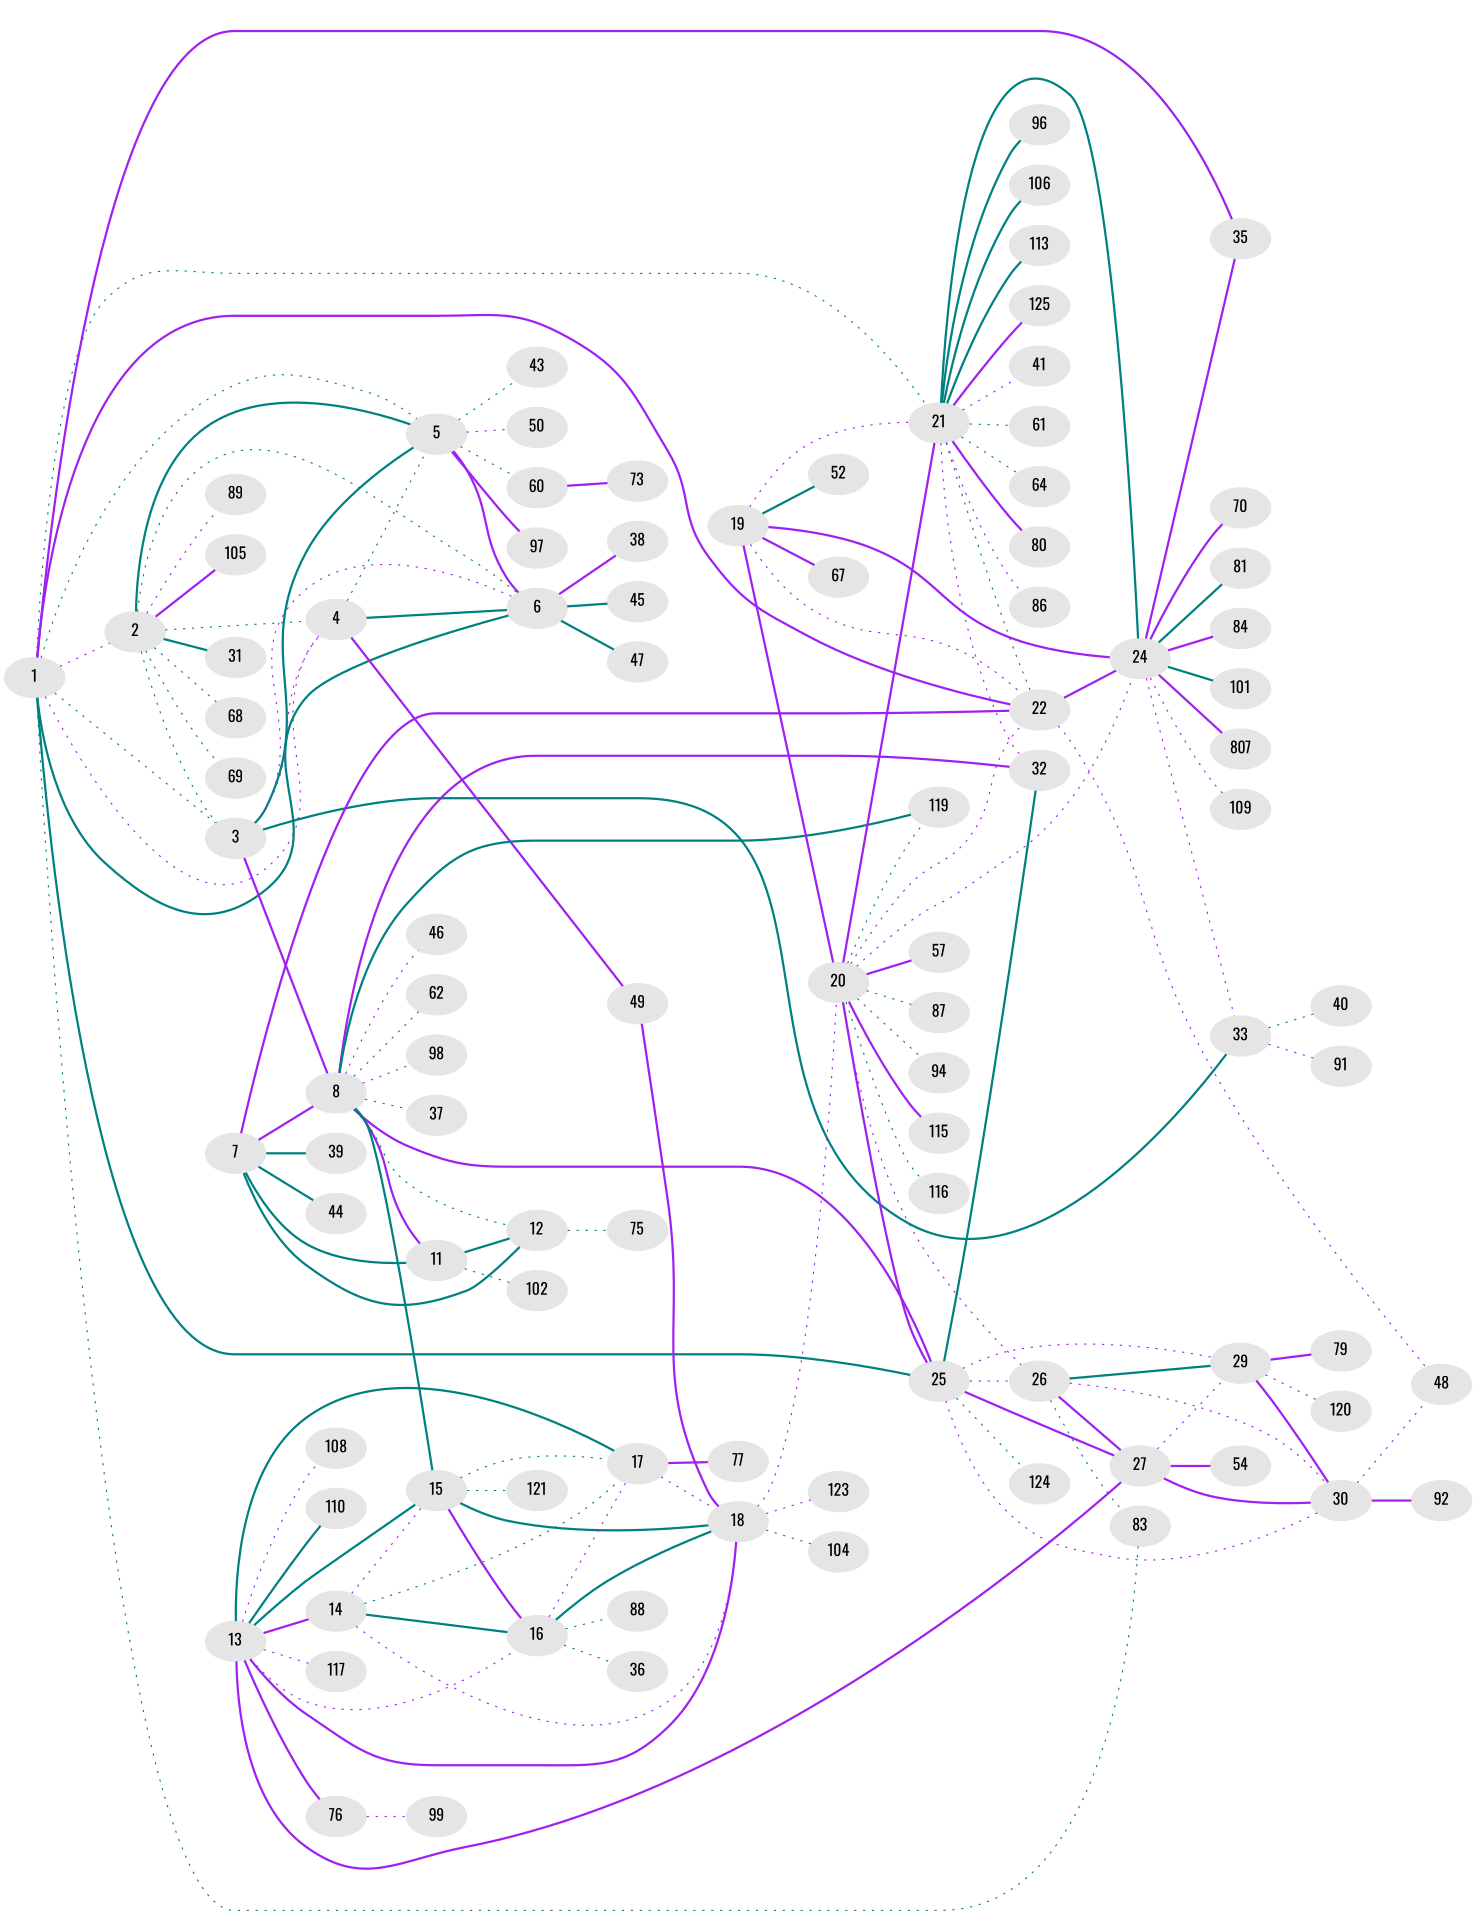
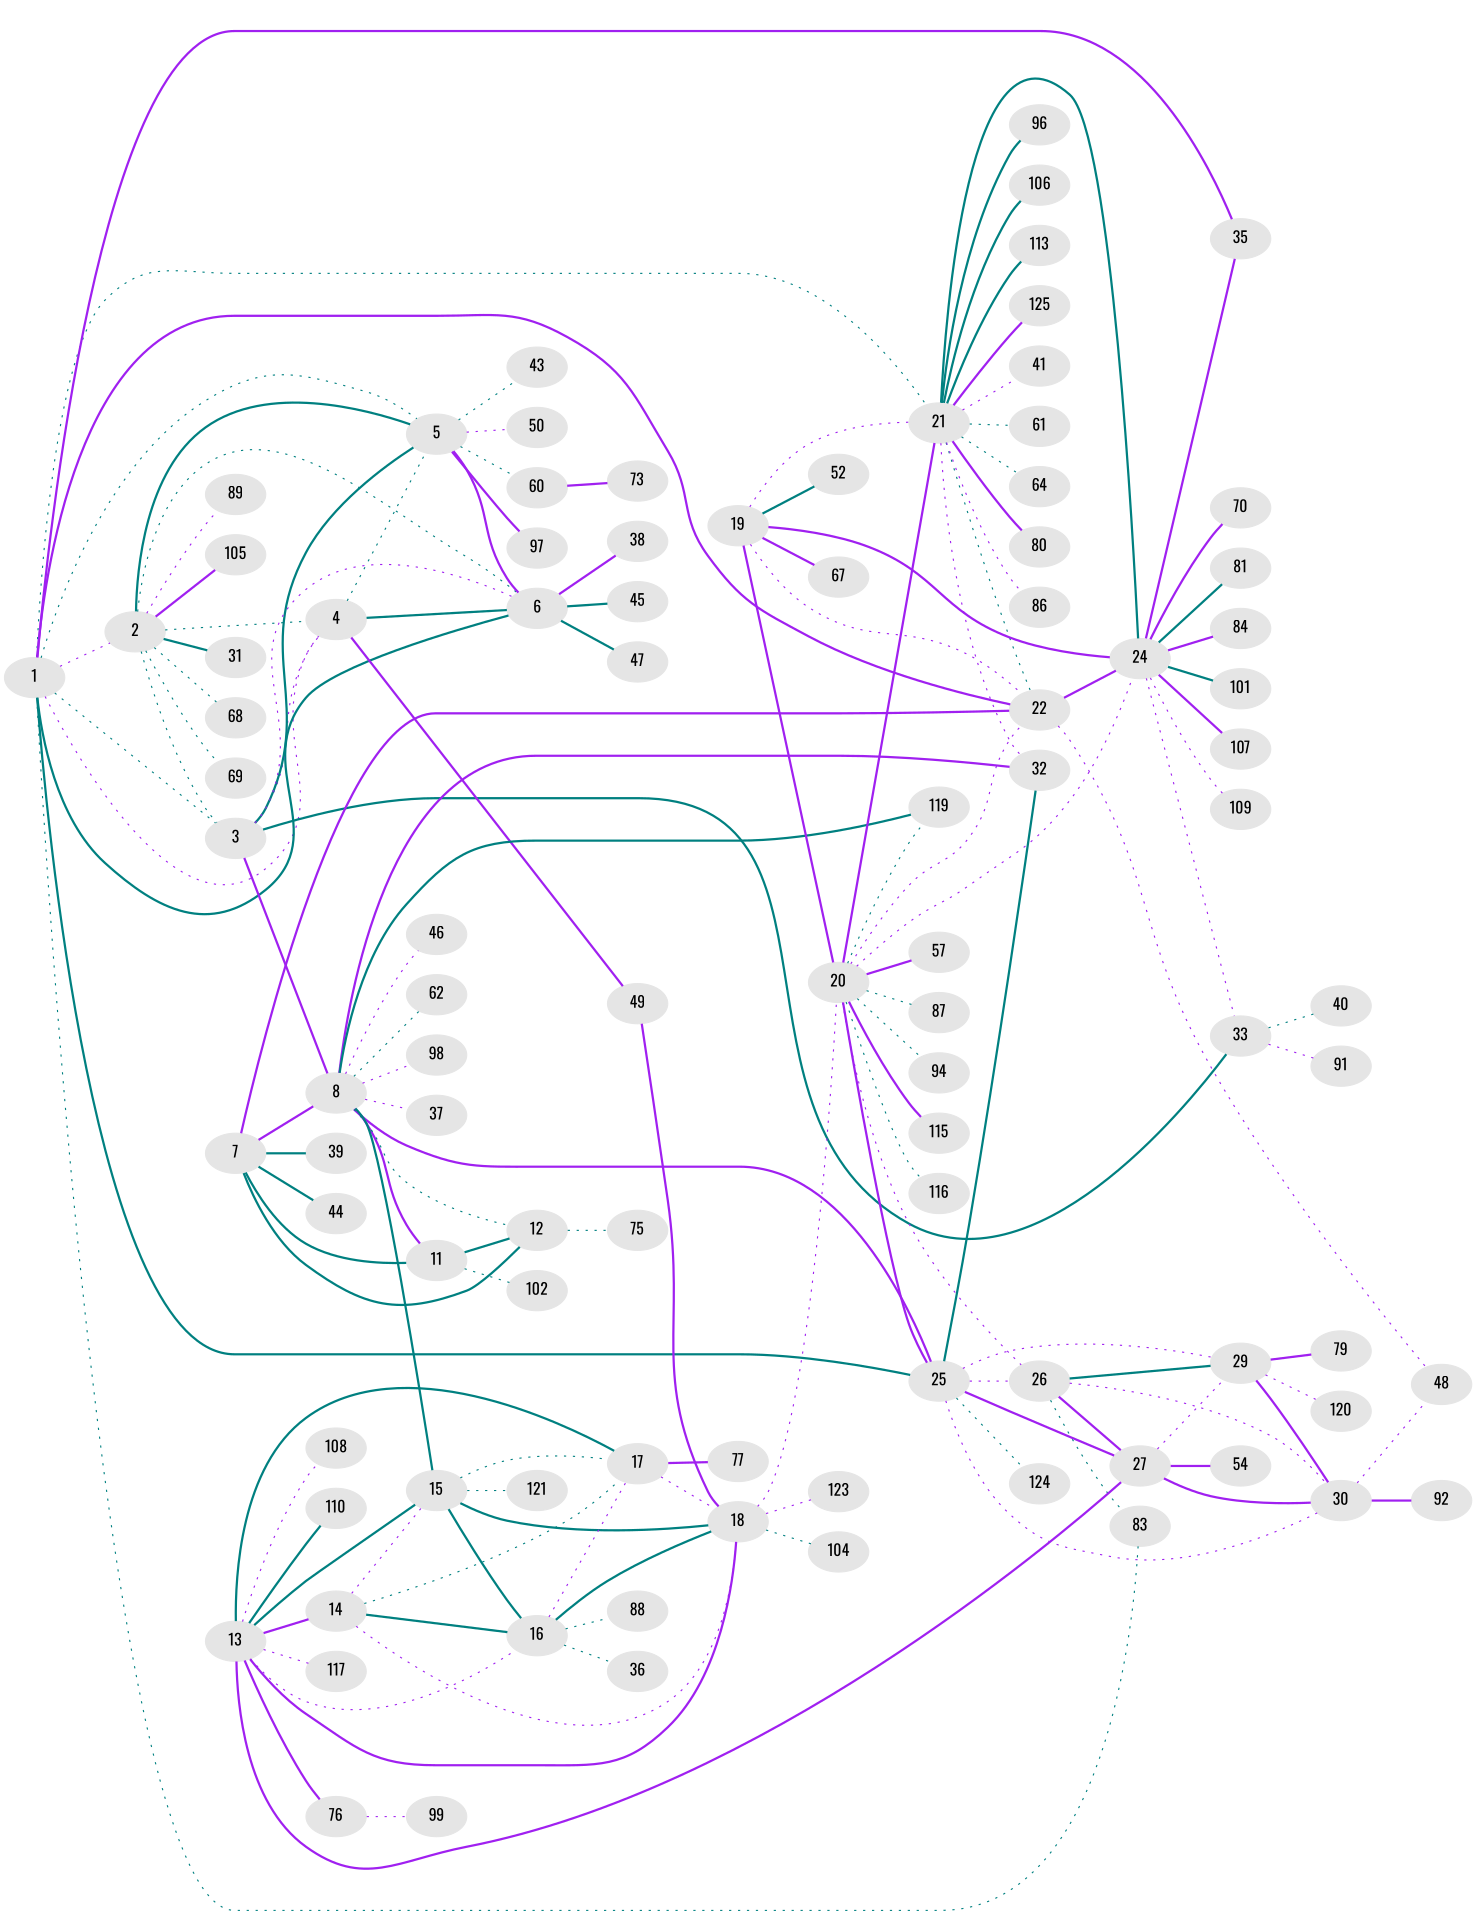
  graph {
    fontname=Oswald
    rankdir=LR
    node [color=gray90 fontname=Oswald style=filled]
    edge [color=purple fontname=Oswald style=bold]
    1 [super="+71"]
    2 [super="+53"]
    3
    4 [super="+51"]
    5 [super="+90"]
    6 [super="+66"]
    21 [super="+23"]
    22 [super="+93"]
    25 [super="+28"]
    35 [super="+56"]
    83 [super="+85"]
    31
    68
    69
    89
    105
    8 [super="+10"]
    33 [super="+114"]
    49
    43
    50
    60
    97
    38
    45
    47
    32 [super="+55"]
    24 [super="+103"]
    41
    61
    64
    80
    86
    96
    106
    113
    125
    48 [super="+58"]
    27 [super="+65"]
    26
    29
    30 [super="+34"]
    124
    11 [super="+100"]
    12
    15
    37
    46
    62
    98 [super="+112"]
    119
    18 [super="+42"]
    20 [super="+111"]
    104
    123
    91
    40
    73
    7 [super="+9"]
    39 [super="+74"]
    44
    102
    75
    16 [super="+82"]
    17 [super="+95"]
    121
    13 [super="+72"]
    14 [super="+63"]
    76 [super="+78"]
    108
    110
    117
    36 [super="+59"]
    88
    77
    54
    99
    57
    87 [super="+122"]
    94
    115
    116
    19
    52
    67
    70
    81
    84
    101
-   107 [label=807]
+   107
    109
    79 [super="+118"]
    120
    92
    1 -- 2 [style=dotted]
    1 -- 3 [color=teal style=dotted]
    1 -- 4 [style=dotted]
    1 -- 5 [color=teal style=dotted]
    1 -- 6 [color=teal]
    1 -- 21 [color=teal style=dotted]
    1 -- 22
    1 -- 25 [color=teal]
    1 -- 35
    1 -- 83 [color=teal style=dotted]
    2 -- 3 [color=teal style=dotted]
    2 -- 4 [color=teal style=dotted]
    2 -- 5 [color=teal]
    2 -- 6 [color=teal style=dotted]
    2 -- 31 [color=teal]
    2 -- 68 [color=teal style=dotted]
    2 -- 69 [color=teal style=dotted]
    2 -- 89 [style=dotted]
    2 -- 105
    3 -- 4 [style=dotted]
    3 -- 5 [color=teal]
    3 -- 6 [style=dotted]
    3 -- 8
    3 -- 33 [color=teal]
    4 -- 5 [color=teal style=dotted]
    4 -- 6 [color=teal]
    4 -- 49
    5 -- 6
    5 -- 43 [color=teal style=dotted]
    5 -- 50 [style=dotted]
    5 -- 60 [color=teal style=dotted]
    5 -- 97
    6 -- 38
    6 -- 45 [color=teal]
    6 -- 47 [color=teal]
    21 -- 22 [color=teal style=dotted weight=2]
    21 -- 32 [style=dotted]
    21 -- 24 [color=teal weight=2]
    21 -- 41 [style=dotted]
    21 -- 61 [color=teal style=dotted]
    21 -- 64 [color=teal style=dotted]
    21 -- 80
    21 -- 86 [style=dotted]
    21 -- 96 [color=teal]
    21 -- 106 [color=teal]
    21 -- 113 [color=teal]
    21 -- 125
    22 -- 24
    22 -- 48 [style=dotted]
    25 -- 32 [color=teal]
    25 -- 27 [weight=2]
    25 -- 26 [style=dotted weight=2]
    25 -- 29 [style=dotted weight=2]
    25 -- 30 [style=dotted weight=2]
    25 -- 124 [color=teal style=dotted]
    8 -- 25
    8 -- 32
    8 -- 11 [weight=2]
    8 -- 12 [color=teal style=dotted weight=2]
    8 -- 15 [color=teal]
    8 -- 37 [style=dotted]
    8 -- 46 [style=dotted]
    8 -- 62 [color=teal style=dotted]
    8 -- 98 [style=dotted]
    8 -- 119 [color=teal]
    33 -- 91 [style=dotted]
    33 -- 40 [color=teal style=dotted]
    49 -- 18
    60 -- 73
    24 -- 35
    24 -- 33 [style=dotted]
    24 -- 70
    24 -- 81 [color=teal]
    24 -- 84
    24 -- 101 [color=teal]
    24 -- 107
    24 -- 109 [style=dotted]
    27 -- 29 [style=dotted]
    27 -- 30
    27 -- 54
    26 -- 83 [color=teal style=dotted]
    26 -- 27
    26 -- 29 [color=teal]
    26 -- 30 [style=dotted]
    29 -- 30
    29 -- 79
    29 -- 120 [style=dotted]
    30 -- 48 [style=dotted]
    30 -- 92
    11 -- 12 [color=teal]
    11 -- 102 [color=teal style=dotted]
    12 -- 75 [color=teal style=dotted]
    15 -- 18 [color=teal]
-   15 -- 16
+   15 -- 16 [color=teal]
    15 -- 17 [color=teal style=dotted]
    15 -- 121 [color=teal style=dotted]
    18 -- 20 [style=dotted]
    18 -- 104 [color=teal style=dotted]
    18 -- 123 [style=dotted]
    20 -- 21 [weight=2]
    20 -- 22 [style=dotted]
    20 -- 25
    20 -- 24 [style=dotted]
    20 -- 26 [style=dotted]
    20 -- 119 [color=teal style=dotted]
    20 -- 57
    20 -- 87 [color=teal style=dotted]
    20 -- 94 [color=teal style=dotted]
    20 -- 115
    20 -- 116 [color=teal style=dotted]
    7 -- 22
    7 -- 8 [weight=4]
    7 -- 11 [color=teal weight=2]
    7 -- 12 [color=teal weight=2]
    7 -- 39 [color=teal]
    7 -- 44 [color=teal]
    16 -- 18 [color=teal]
    16 -- 17 [style=dotted]
    16 -- 36 [color=teal style=dotted]
    16 -- 88 [color=teal style=dotted]
    17 -- 18 [style=dotted]
    17 -- 77
    13 -- 27
    13 -- 15 [color=teal]
    13 -- 18
    13 -- 16 [style=dotted]
    13 -- 17 [color=teal]
    13 -- 14
    13 -- 76
    13 -- 108 [style=dotted]
    13 -- 110 [color=teal]
    13 -- 117 [style=dotted]
    14 -- 15 [style=dotted]
    14 -- 18 [style=dotted]
    14 -- 16 [color=teal]
    14 -- 17 [color=teal style=dotted]
    76 -- 99 [style=dotted]
    19 -- 21 [style=dotted weight=2]
    19 -- 22 [style=dotted]
    19 -- 24
    19 -- 20
    19 -- 52 [color=teal]
    19 -- 67
  }
